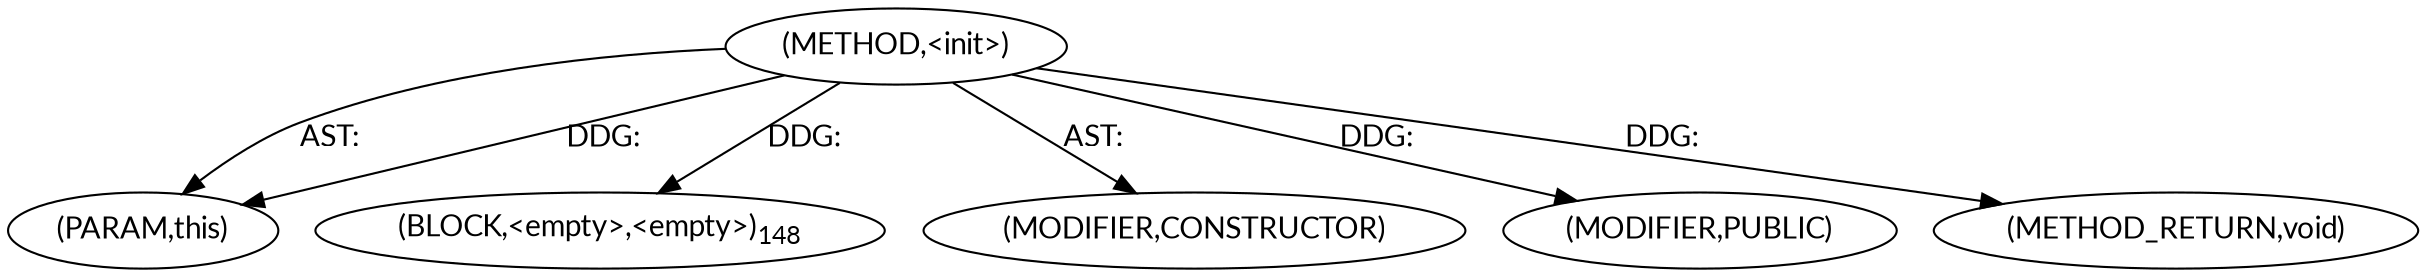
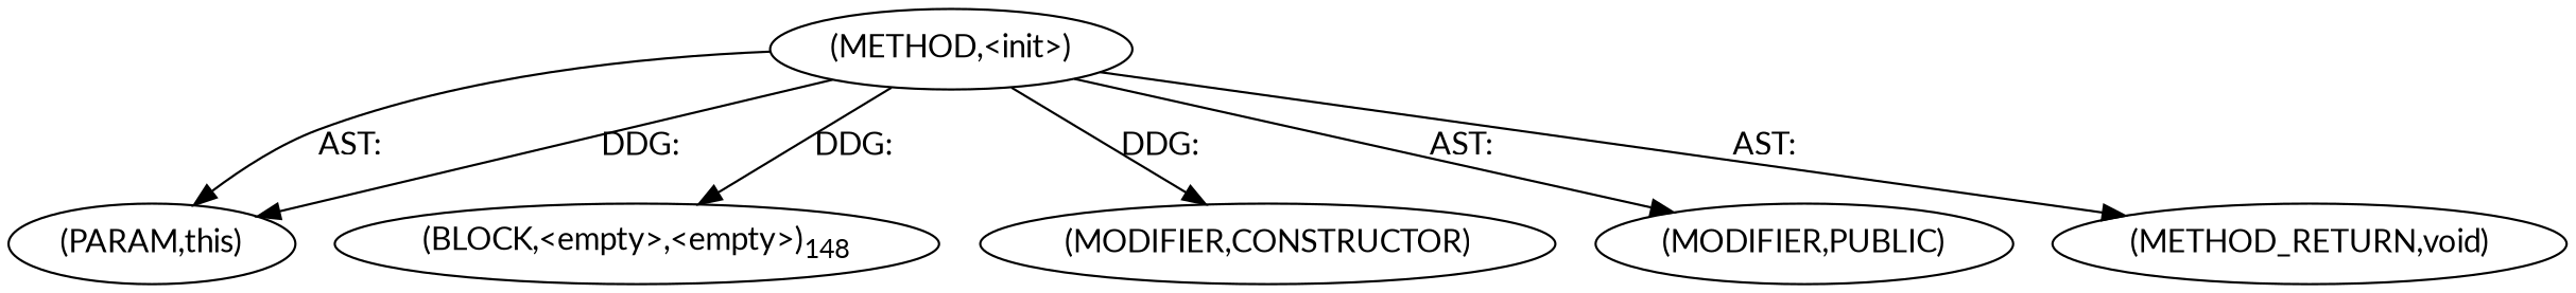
  digraph {
    fontname=Lato
    node [fontname=Lato]
    edge [fontname=Lato]
    n1 [label=<(METHOD,&lt;init&gt;)>]
    n2 [label=<(PARAM,this)>]
    n3 [label=<(BLOCK,&lt;empty&gt;,&lt;empty&gt;)<SUB>148</SUB>>]
    n4 [label=<(MODIFIER,CONSTRUCTOR)>]
    n5 [label=<(MODIFIER,PUBLIC)>]
    n6 [label=<(METHOD_RETURN,void)>]
    n1 -> n2 [label="AST: "]
    n1 -> n2 [label="DDG: "]
    n1 -> n3 [label="DDG: "]
-   n1 -> n4 [label="AST: "]
-   n1 -> n5 [label="DDG: "]
-   n1 -> n6 [label="DDG: "]
+   n1 -> n4 [label="DDG: "]
+   n1 -> n5 [label="AST: "]
+   n1 -> n6 [label="AST: "]
  }
